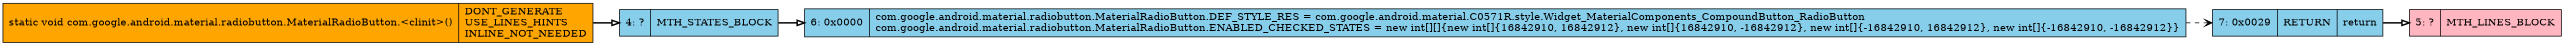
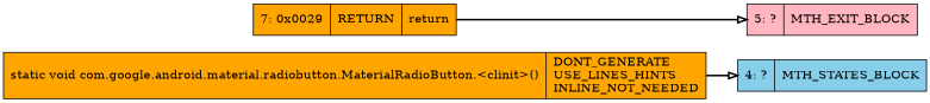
  digraph {
    rankdir=LR
    node [fillcolor=skyblue shape=record style=filled]
    edge [arrowhead=onormal style=bold]
    n1 [label="{4\:\ ?|MTH_STATES_BLOCK\l}"]
-   n2 [label="{6\:\ 0x0000|com.google.android.material.radiobutton.MaterialRadioButton.DEF_STYLE_RES = com.google.android.material.C0571R.style.Widget_MaterialComponents_CompoundButton_RadioButton\lcom.google.android.material.radiobutton.MaterialRadioButton.ENABLED_CHECKED_STATES = new int[][]\{new int[]\{16842910, 16842912\}, new int[]\{16842910, \-16842912\}, new int[]\{\-16842910, 16842912\}, new int[]\{\-16842910, \-16842912\}\}\l}"]
-   n3 [label="{7\:\ 0x0029|RETURN\l|return\l}"]
-   n4 [fillcolor=lightpink label="{5\:\ ?|MTH_LINES_BLOCK\l}"]
+   n3 [fillcolor=orange label="{7\:\ 0x0029|RETURN\l|return\l}"]
+   n4 [fillcolor=lightpink label="{5\:\ ?|MTH_EXIT_BLOCK\l}"]
    n5 [fillcolor=orange label="{static void com.google.android.material.radiobutton.MaterialRadioButton.\<clinit\>()  | DONT_GENERATE\lUSE_LINES_HINTS\lINLINE_NOT_NEEDED\l}"]
-   n1 -> n2
-   n2 -> n3 [arrowhead=vee style=dashed]
    n3 -> n4
    n5 -> n1
  }
